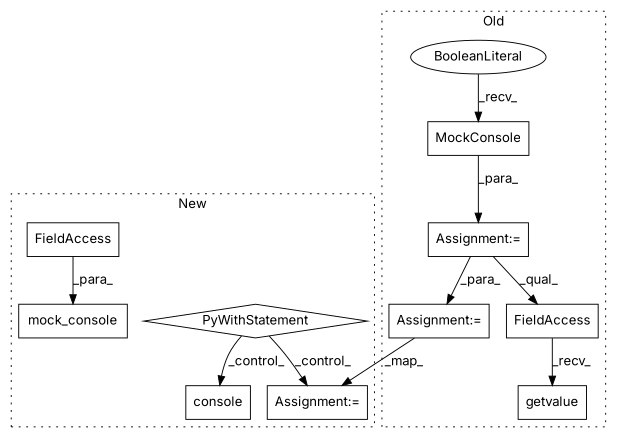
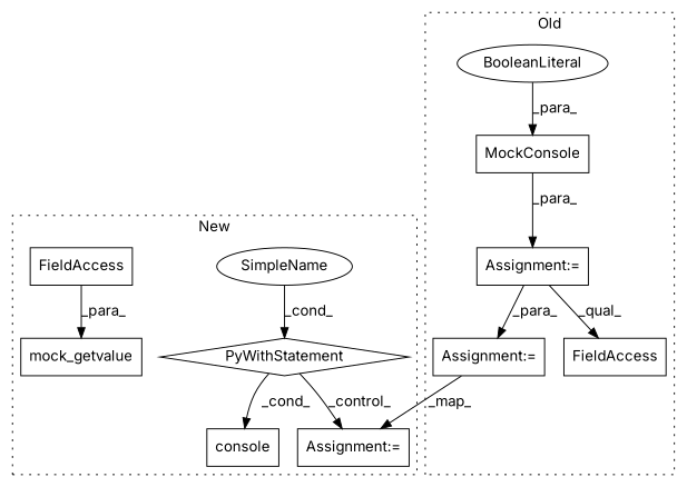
  digraph {
    fontname=Inter
    node [a=32 fontname=Inter l=1 shape=box]
    edge [fontname=Inter]
-   n1 [l=10 label=getvalue s=6220]
    n2 [l="12,1" label=MockConsole s="3584,3601"]
    n3 [a=9 l=5 label=BooleanLiteral s=3596 shape=ellipse]
    n4 [a=22 l=14 label=FieldAccess s=6205]
    n5 [a=7 label="Assignment:=" s=3583]
    n6 [a=7 label="Assignment:=" s=5375]
+   n7 [a=42 label=SimpleName shape=ellipse l=""]
    n8 [a=104 l="10,2" label=PyWithStatement s="5345,5401" shape=diamond]
-   n9 [l="13,1" label=mock_console s="5355,5400"]
+   n9 [l="13,1" label=mock_getvalue s="5355,5400"]
    n10 [a=7 label="Assignment:=" s=5415]
    n11 [a=6 l=7 label=console s=6171]
    n12 [a=22 l=32 label=FieldAccess s=5368]
    subgraph cluster_1 {
      label=Old
      style=dotted
-     n1
      n2
      n3
      n4
      n5
      n6
    }
    subgraph cluster_2 {
      label=New
      style=dotted
+     n7
      n8
      n9
      n10
      n11
      n12
    }
    n2 -> n5 [label=_para_]
-   n3 -> n2 [label=_recv_]
-   n4 -> n1 [label=_recv_]
+   n3 -> n2 [label=_para_]
    n5 -> n4 [label=_qual_]
    n5 -> n6 [label=_para_]
    n6 -> n10 [label=_map_]
+   n7 -> n8 [label=_cond_]
    n8 -> n10 [label=_control_]
-   n8 -> n11 [label=_control_]
+   n8 -> n11 [label=_cond_]
    n12 -> n9 [label=_para_]
  }
